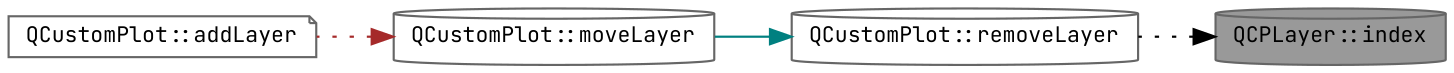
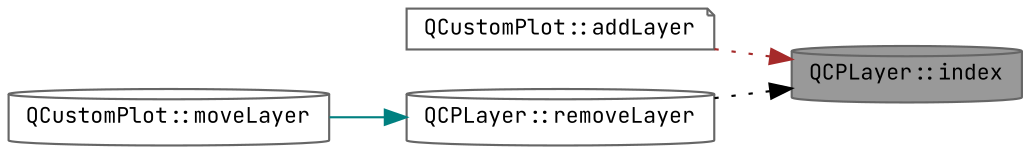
  digraph {
    fontname="JetBrains Mono"
    rankdir=RL
    node [color=grey40 fillcolor=white fontname="JetBrains Mono" fontsize=10 shape=cylinder style=filled]
    edge [dir=back fontname="JetBrains Mono" fontsize=10 labelfontname=Helvetica labelfontsize=10 style=dotted]
    n1 [color=gray40 fillcolor=grey60 fontcolor=black height=0.2 label="QCPLayer::index" width=0.4]
    n2 [height=0.2 label="QCustomPlot::addLayer" shape=note width=0.4]
-   n3 [height=0.2 label="QCustomPlot::removeLayer" width=0.4]
+   n3 [height=0.2 label="QCPLayer::removeLayer" width=0.4]
    n4 [height=0.2 label="QCustomPlot::moveLayer" width=0.4]
-   n4 -> n2 [color=brown]
+   n1 -> n2 [color=brown]
    n1 -> n3 [color=black]
    n3 -> n4 [color=teal style=solid]
  }
